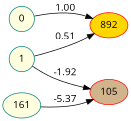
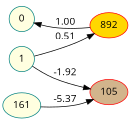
  digraph {
    fontname="Open Sans"
    rankdir=LR
    node [color=teal fillcolor=lightyellow fontname="Open Sans" shape=ellipse style=filled]
    edge [fontname="Open Sans"]
    n1 [label=0 shape=circle]
    n2 [color=red fillcolor=gold label=892]
    n3 [label=1 shape=circle]
    n4 [color=red fillcolor=tan label=105]
    n5 [label=161]
-   n1 -> n2 [label=1.00]
+   n2 -> n1 [label=1.00]
    n3 -> n2 [label=0.51]
    n3 -> n4 [label=-1.92]
    n5 -> n4 [label=-5.37]
  }
